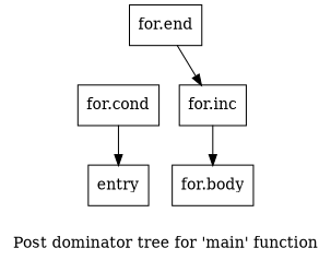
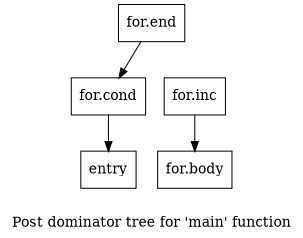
  digraph {
    label="Post dominator tree for 'main' function"
    node [shape=record]
    n1 [label="{for.end}"]
    n2 [label="{for.cond}"]
    n3 [label="{entry}"]
    n4 [label="{for.inc}"]
    n5 [label="{for.body}"]
-   n1 -> n4
+   n1 -> n2
    n2 -> n3
    n4 -> n5
  }
